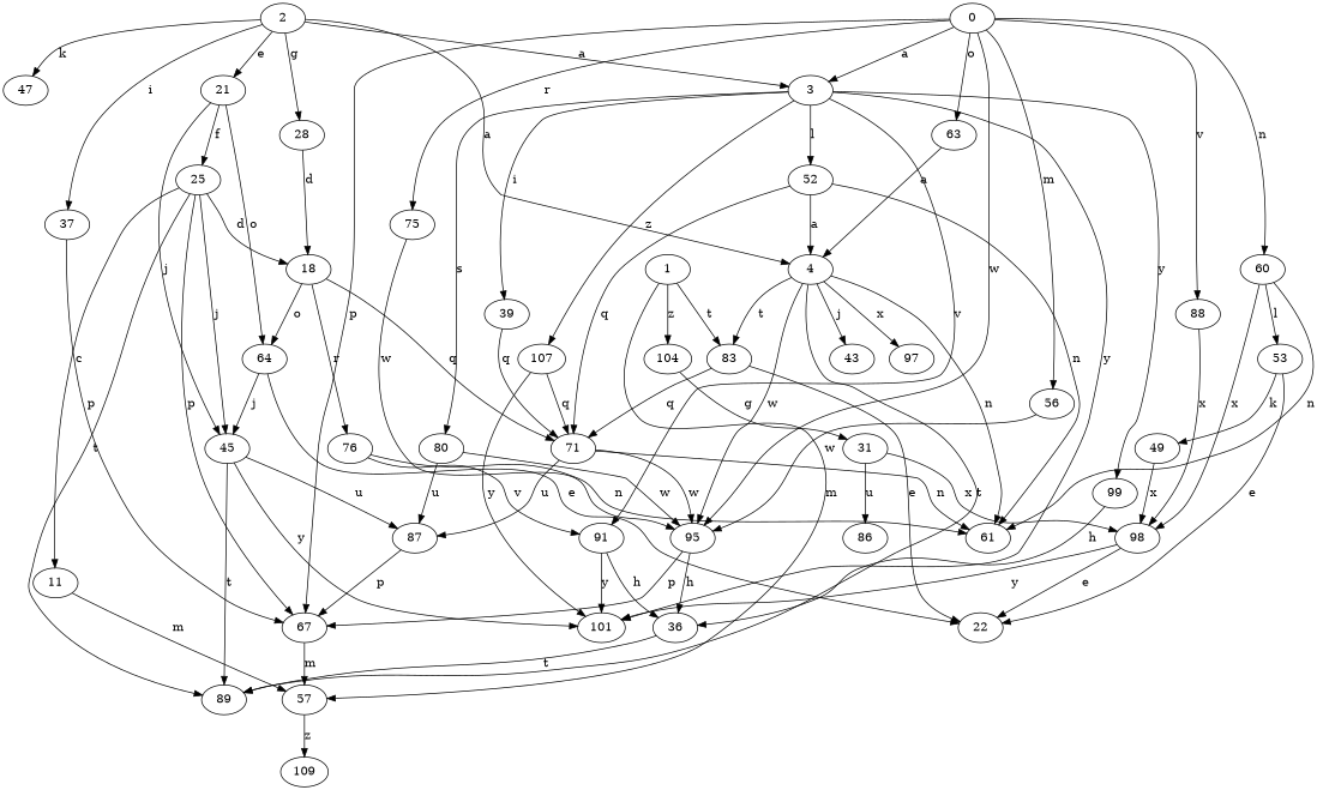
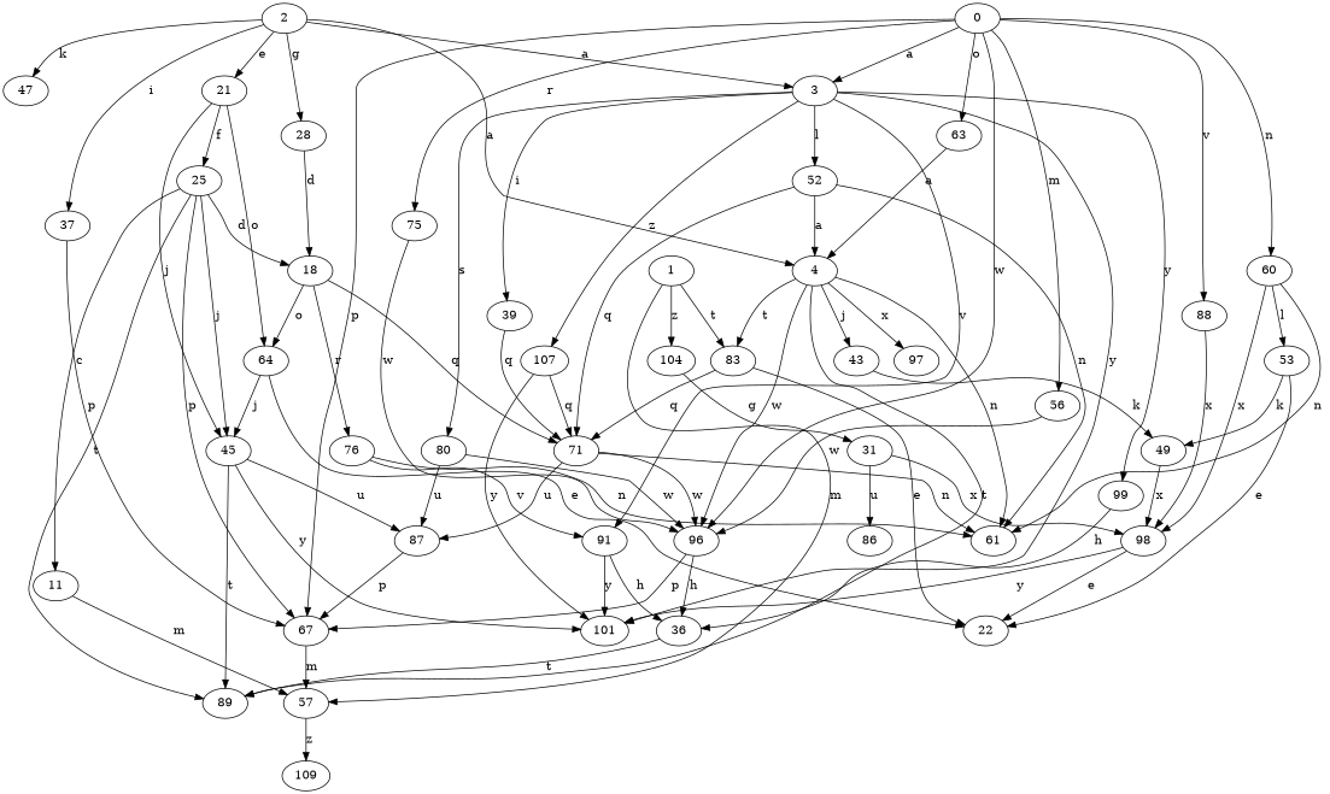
  strict digraph {
    0
    3
    56
    60
    63
    67
    75
    88
-   95
+   95 [label=96]
    39
    52
    80
    91
    99
    101
    107
    61
    98
    53
    4
    57
    36
    1
    83
    104
    109
    71
    22
    31
    2
    21
    28
    37
    47
    43
    n36 [label=89]
    97
    64
    25
    45
    18
    87
    49
    11
    76
    86
    0 -> 3 [label=a]
    0 -> 56 [label=m]
    0 -> 60 [label=n]
    0 -> 63 [label=o]
    0 -> 67 [label=p]
    0 -> 75 [label=r]
    0 -> 88 [label=v]
    0 -> 95 [label=w]
    3 -> 39 [label=i]
    3 -> 52 [label=l]
    3 -> 80 [label=s]
    3 -> 91 [label=v]
    3 -> 99 [label=y]
    3 -> 101 [label=y]
    3 -> 107 [label=z]
    56 -> 95 [label=w]
    60 -> 61 [label=n]
    60 -> 98 [label=x]
    60 -> 53 [label=l]
    63 -> 4 [label=a]
    67 -> 57 [label=m]
    75 -> 95 [label=w]
    88 -> 98 [label=x]
    95 -> 67 [label=p]
    95 -> 36 [label=h]
    39 -> 71 [label=q]
    52 -> 61 [label=n]
    52 -> 4 [label=a]
    52 -> 71 [label=q]
    80 -> 95 [label=w]
    80 -> 87 [label=u]
    91 -> 101 [label=y]
    91 -> 36 [label=h]
    99 -> 36 [label=h]
    107 -> 101 [label=y]
    107 -> 71 [label=q]
    98 -> 101 [label=y]
    98 -> 22 [label=e]
    53 -> 22 [label=e]
    53 -> 49 [label=k]
    4 -> 95 [label=w]
    4 -> 61 [label=n]
    4 -> 83 [label=t]
    4 -> 43 [label=j]
    4 -> n36 [label=t]
    4 -> 97 [label=x]
    57 -> 109 [label=z]
    36 -> n36 [label=t]
    1 -> 57 [label=m]
    1 -> 83 [label=t]
    1 -> 104 [label=z]
    83 -> 71 [label=q]
    83 -> 22 [label=e]
    104 -> 31 [label=g]
    71 -> 95 [label=w]
    71 -> 61 [label=n]
    71 -> 87 [label=u]
    31 -> 98 [label=x]
    31 -> 86 [label=u]
    2 -> 3 [label=a]
    2 -> 4 [label=a]
    2 -> 21 [label=e]
    2 -> 28 [label=g]
    2 -> 37 [label=i]
    2 -> 47 [label=k]
    21 -> 64 [label=o]
    21 -> 25 [label=f]
    21 -> 45 [label=j]
    28 -> 18 [label=d]
    37 -> 67 [label=p]
+   43 -> 49 [label=k]
    64 -> 22 [label=e]
    64 -> 45 [label=j]
    25 -> 67 [label=p]
    25 -> n36 [label=t]
    25 -> 45 [label=j]
    25 -> 18 [label=d]
    25 -> 11 [label=c]
    45 -> 101 [label=y]
    45 -> n36 [label=t]
    45 -> 87 [label=u]
    18 -> 71 [label=q]
    18 -> 64 [label=o]
    18 -> 76 [label=r]
    87 -> 67 [label=p]
    49 -> 98 [label=x]
    11 -> 57 [label=m]
    76 -> 91 [label=v]
    76 -> 61 [label=n]
  }
